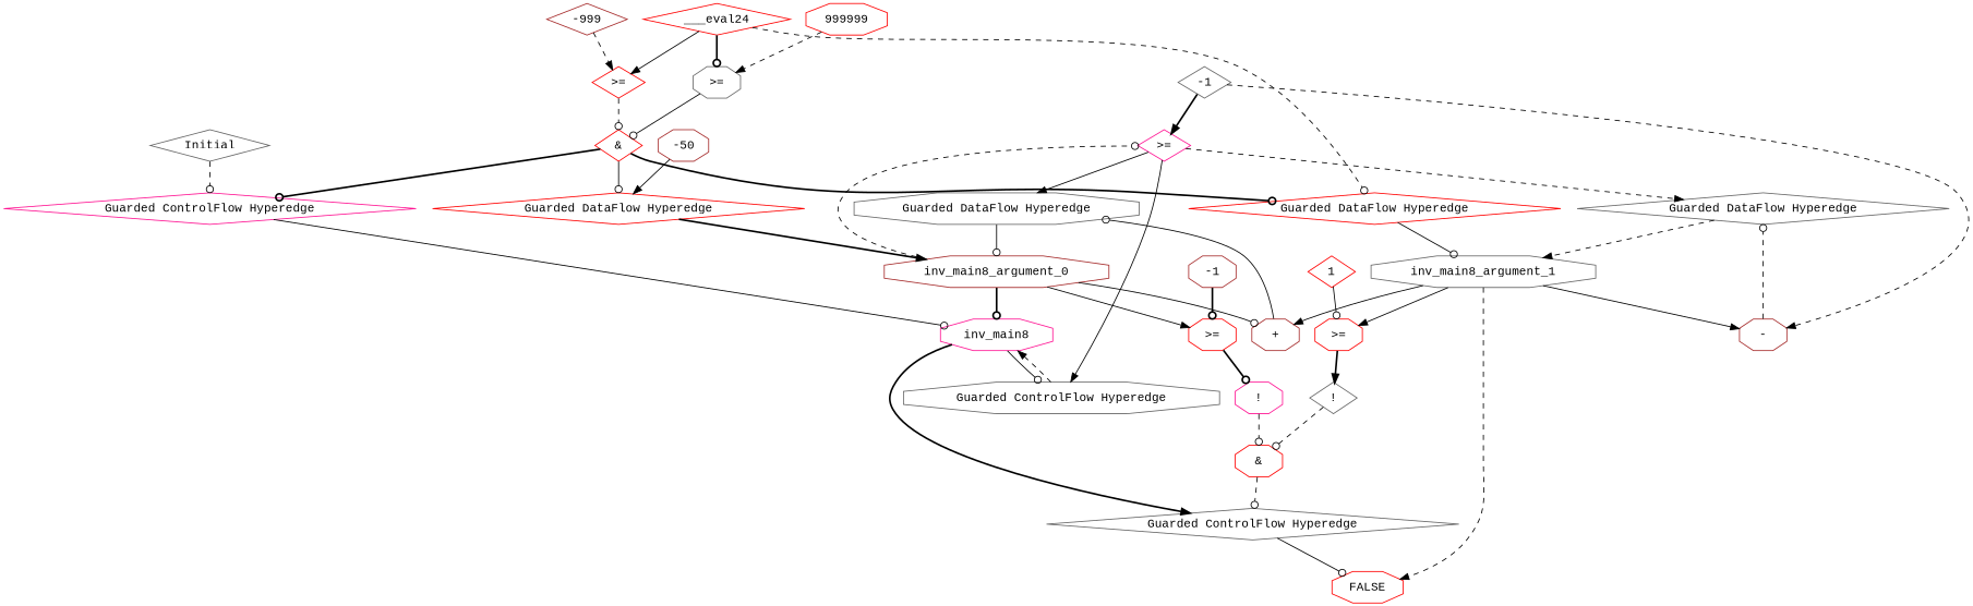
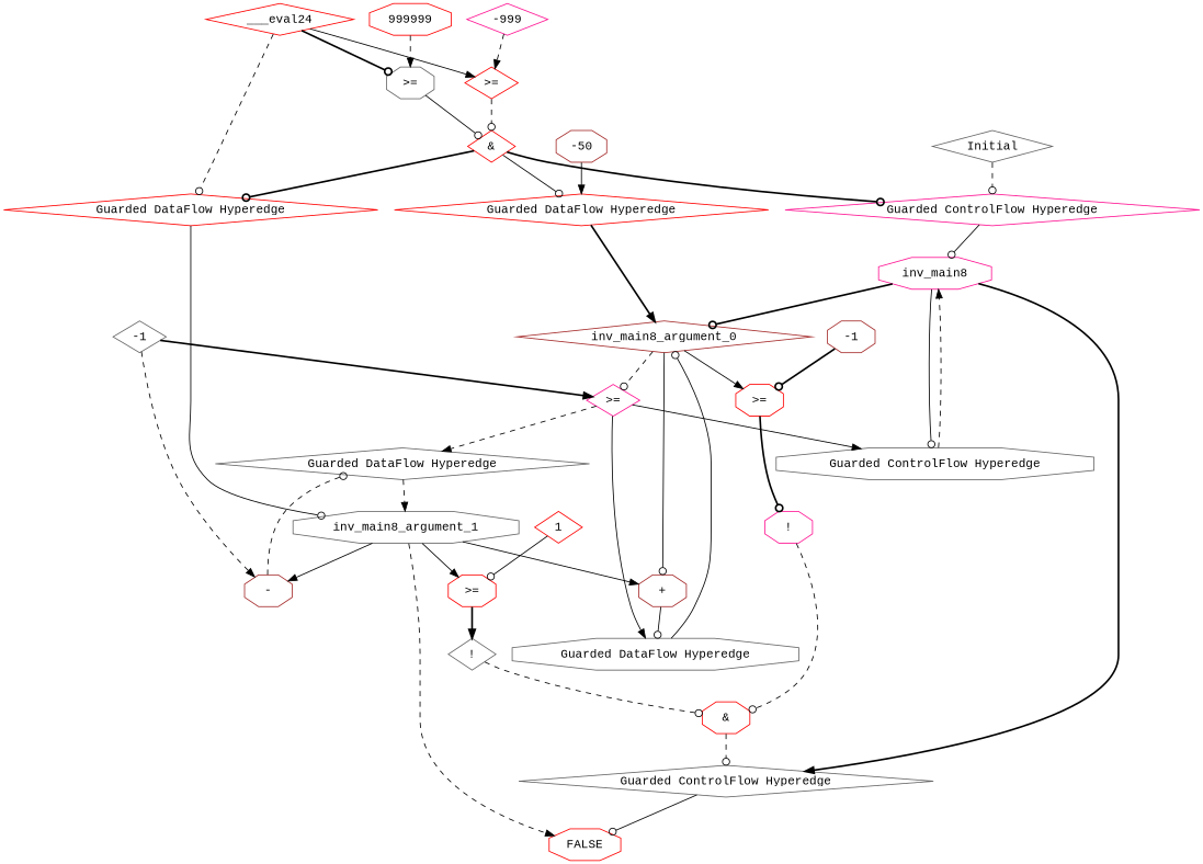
  digraph {
    fontname="Liberation Mono"
    node [color=red fontname="Liberation Mono" shape=octagon]
    edge [arrowhead=odot fontname="Liberation Mono" style=solid]
    n1 [color=deeppink label=inv_main8]
    n2 [color=gray40 label="Guarded ControlFlow Hyperedge"]
    n3 [color=gray40 label="Guarded ControlFlow Hyperedge" shape=diamond]
    n4 [label=FALSE]
    n5 [color=gray40 label=Initial shape=diamond]
    n6 [color=deeppink label="Guarded ControlFlow Hyperedge" shape=diamond]
-   n7 [color=brown label=inv_main8_argument_0]
+   n7 [color=brown label=inv_main8_argument_0 shape=diamond]
    n8 [color=deeppink label=">=" shape=diamond]
    n9 [color=brown label="+"]
    n10 [label=">="]
    n11 [color=gray40 label="Guarded DataFlow Hyperedge"]
    n12 [color=gray40 label="Guarded DataFlow Hyperedge" shape=diamond]
    n13 [color=deeppink label="!"]
    n14 [color=gray40 label=inv_main8_argument_1]
    n15 [color=brown label="-"]
    n16 [label=">="]
    n17 [color=gray40 label="!" shape=diamond]
    n18 [label="&" shape=diamond]
    n19 [label="Guarded DataFlow Hyperedge" shape=diamond]
    n20 [label="Guarded DataFlow Hyperedge" shape=diamond]
    n21 [label=">=" shape=diamond]
-   n22 [color=brown label=-999 shape=diamond]
+   n22 [color=deeppink label=-999 shape=diamond]
    n23 [label=___eval24 shape=diamond]
    n24 [color=gray40 label=">="]
    n25 [label=999999]
    n26 [color=brown label=-50]
    n27 [color=gray40 label=-1 shape=diamond]
    n28 [label="&"]
    n29 [label=1 shape=diamond]
    n30 [color=brown label=-1]
    n1 -> n2
    n1 -> n3 [arrowhead=normal style=bold]
    n2 -> n1 [arrowhead=normal style=dashed]
    n3 -> n4
    n5 -> n6 [style=dashed]
    n6 -> n1
-   n7 -> n1 [style=bold]
+   n1 -> n7 [style=bold]
    n7 -> n8 [style=dashed]
    n7 -> n9
    n7 -> n10 [arrowhead=normal]
    n8 -> n2 [arrowhead=normal]
    n8 -> n11 [arrowhead=normal]
    n8 -> n12 [arrowhead=normal style=dashed]
    n9 -> n11
    n10 -> n13 [style=bold]
    n11 -> n7
    n12 -> n14 [arrowhead=normal style=dashed]
    n13 -> n28 [style=dashed]
    n14 -> n4 [arrowhead=normal style=dashed]
    n14 -> n9 [arrowhead=normal]
    n14 -> n15 [arrowhead=normal]
    n14 -> n16 [arrowhead=normal]
    n15 -> n12 [style=dashed]
    n16 -> n17 [arrowhead=normal style=bold]
    n17 -> n28 [style=dashed]
    n18 -> n6 [style=bold]
    n18 -> n19
    n18 -> n20 [style=bold]
    n19 -> n7 [arrowhead=normal style=bold]
    n20 -> n14
    n21 -> n18 [style=dashed]
    n22 -> n21 [arrowhead=normal style=dashed]
    n23 -> n20 [style=dashed]
    n23 -> n21 [arrowhead=normal]
    n23 -> n24 [style=bold]
    n24 -> n18
    n25 -> n24 [arrowhead=normal style=dashed]
    n26 -> n19 [arrowhead=normal]
    n27 -> n8 [arrowhead=normal style=bold]
    n27 -> n15 [arrowhead=normal style=dashed]
    n28 -> n3 [style=dashed]
    n29 -> n16
    n30 -> n10 [style=bold]
  }
